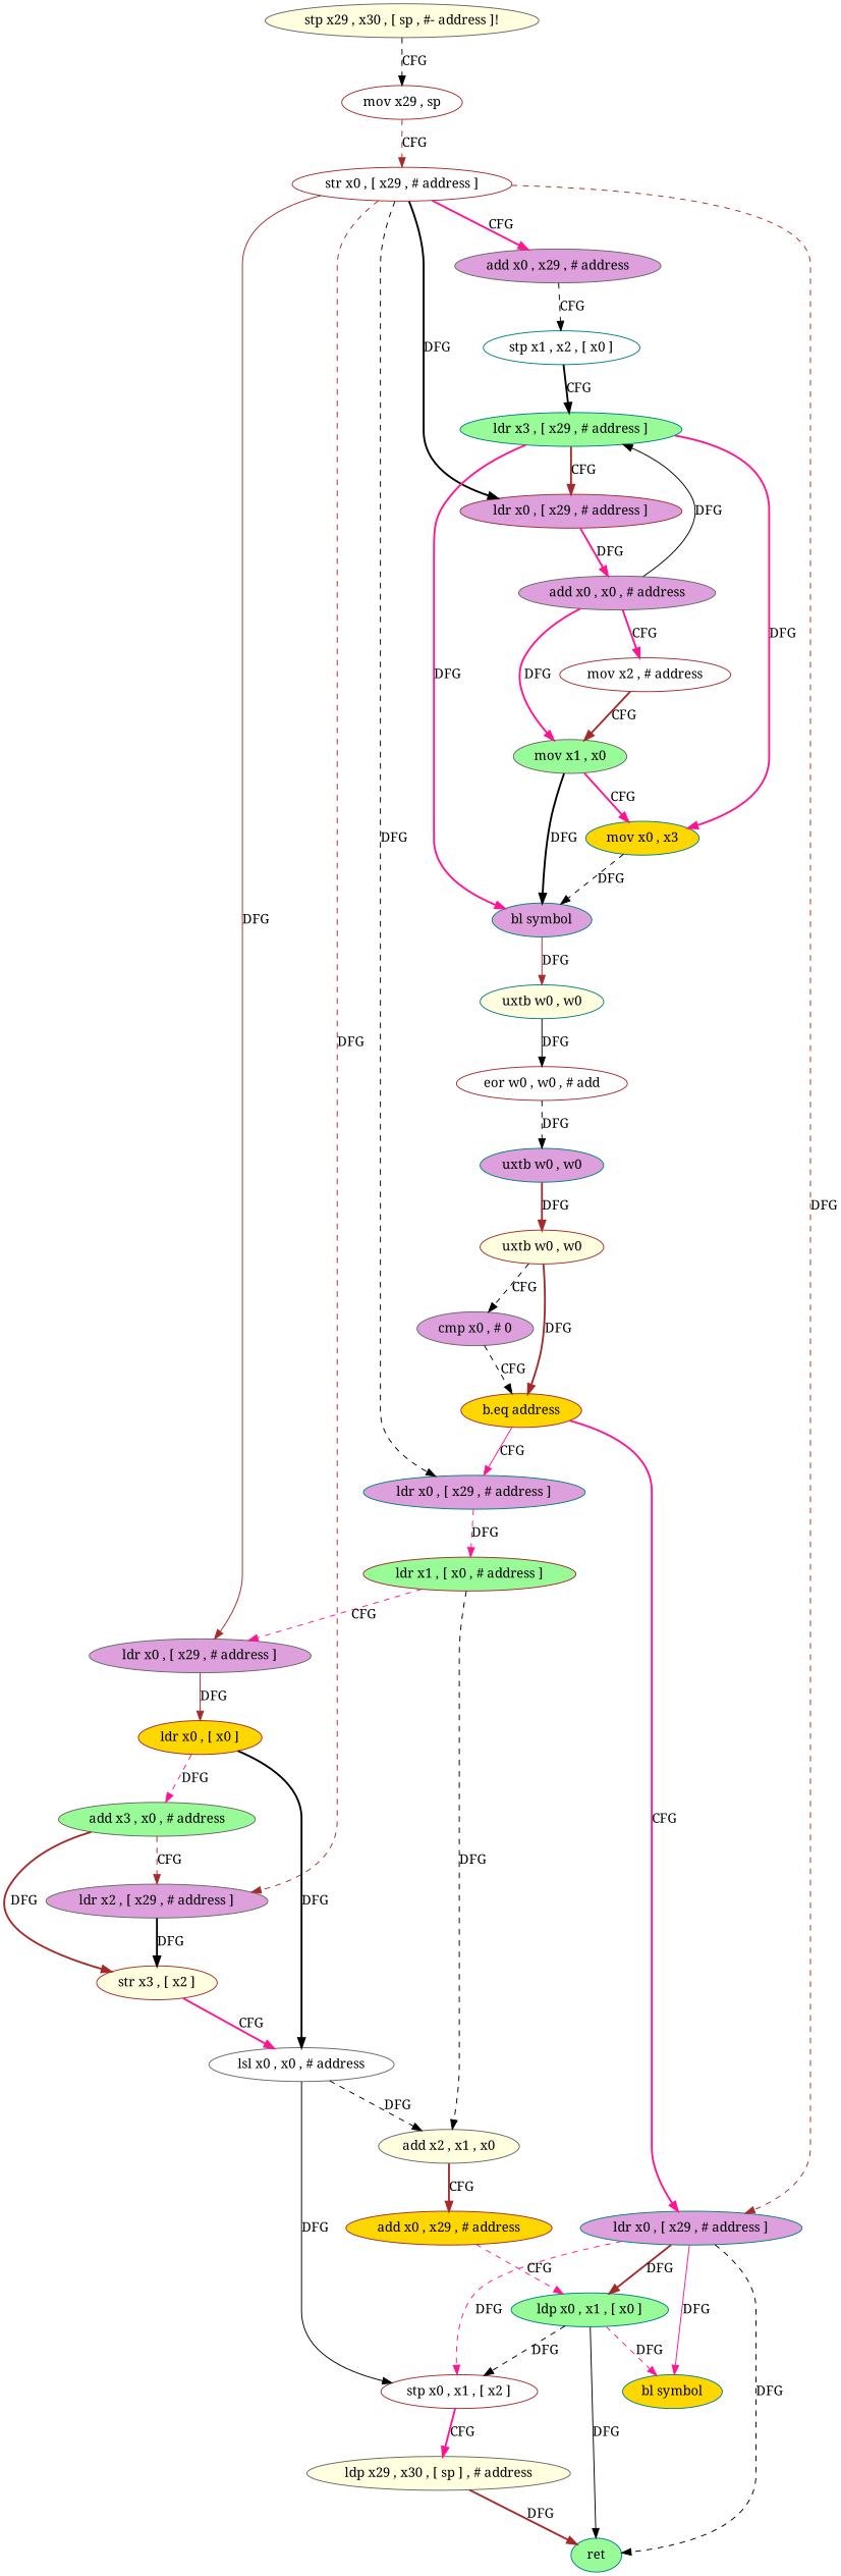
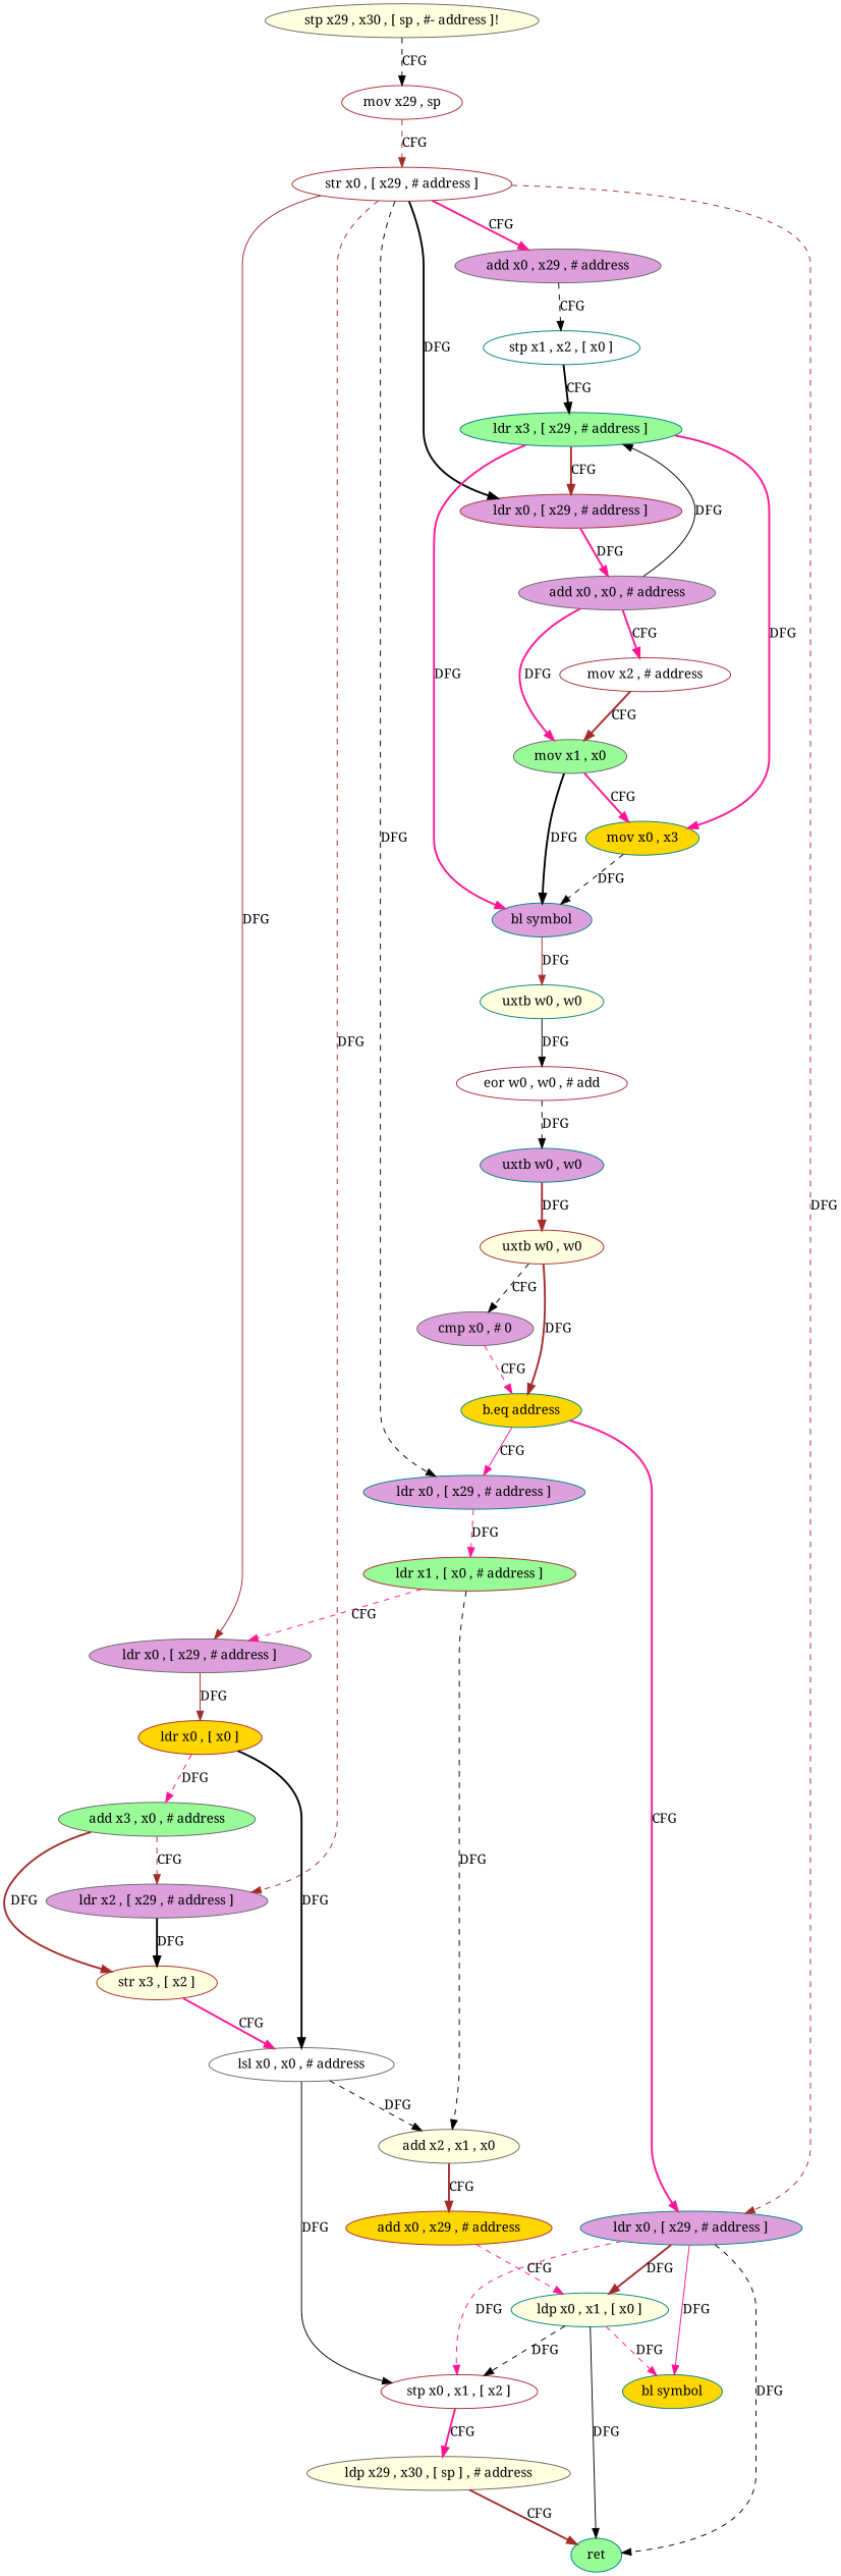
  digraph {
    fontname="Noto Serif"
    node [color=teal fillcolor=plum fontname="Noto Serif" style=filled]
    edge [color=black fontname="Noto Serif" style=bold]
    n1 [color=gray40 fillcolor=lightyellow label="stp x29 , x30 , [ sp , #- address ]!"]
    n2 [color=brown fillcolor=white label="mov x29 , sp"]
    n3 [color=brown fillcolor=white label="str x0 , [ x29 , # address ]"]
    n4 [color=gray40 label="add x0 , x29 , # address"]
    n5 [color=brown label="ldr x0 , [ x29 , # address ]"]
    n6 [label="ldr x0 , [ x29 , # address ]"]
    n7 [label="ldr x0 , [ x29 , # address ]"]
    n8 [color=gray40 label="ldr x0 , [ x29 , # address ]"]
    n9 [color=gray40 label="ldr x2 , [ x29 , # address ]"]
    n10 [fillcolor=white label="stp x1 , x2 , [ x0 ]"]
    n11 [fillcolor=palegreen label="ldr x3 , [ x29 , # address ]"]
    n12 [fillcolor=gold label="mov x0 , x3"]
    n13 [label="bl symbol"]
    n14 [color=gray40 label="add x0 , x0 , # address"]
    n15 [color=brown fillcolor=palegreen label="ldr x1 , [ x0 , # address ]"]
-   n16 [fillcolor=palegreen label="ldp x0 , x1 , [ x0 ]"]
+   n16 [fillcolor=lightyellow label="ldp x0 , x1 , [ x0 ]"]
    n17 [color=brown fillcolor=white label="stp x0 , x1 , [ x2 ]"]
    n18 [fillcolor=gold label="bl symbol"]
    n19 [fillcolor=palegreen label=ret]
    n20 [color=brown fillcolor=gold label="ldr x0 , [ x0 ]"]
    n21 [color=brown fillcolor=lightyellow label="str x3 , [ x2 ]"]
    n22 [fillcolor=lightyellow label="uxtb w0 , w0"]
    n23 [color=brown fillcolor=white label="mov x2 , # address"]
    n24 [color=gray40 fillcolor=palegreen label="mov x1 , x0"]
    n25 [color=brown fillcolor=white label="eor w0 , w0 , # add"]
    n26 [label="uxtb w0 , w0"]
    n27 [color=brown fillcolor=lightyellow label="uxtb w0 , w0"]
    n28 [color=gray40 label="cmp x0 , # 0"]
-   n29 [color=brown fillcolor=gold label="b.eq address"]
+   n29 [fillcolor=gold label="b.eq address"]
    n30 [color=gray40 fillcolor=lightyellow label="add x2 , x1 , x0"]
    n31 [color=gray40 fillcolor=lightyellow label="ldp x29 , x30 , [ sp ] , # address"]
    n32 [color=brown fillcolor=gold label="add x0 , x29 , # address"]
    n33 [color=gray40 fillcolor=palegreen label="add x3 , x0 , # address"]
    n34 [color=gray40 fillcolor=white label="lsl x0 , x0 , # address"]
    n1 -> n2 [label=CFG style=dashed]
    n2 -> n3 [color=brown label=CFG style=dashed]
    n3 -> n4 [color=deeppink label=CFG]
    n3 -> n5 [label=DFG]
    n3 -> n6 [label=DFG style=dashed]
    n3 -> n7 [color=brown label=DFG style=dashed]
    n3 -> n8 [color=brown label=DFG style=solid]
    n3 -> n9 [color=brown label=DFG style=dashed]
    n4 -> n10 [label=CFG style=dashed]
    n5 -> n14 [color=deeppink label=DFG]
    n6 -> n15 [color=deeppink label=DFG style=dashed]
    n7 -> n16 [color=brown label=DFG]
    n7 -> n17 [color=deeppink label=DFG style=dashed]
    n7 -> n18 [color=deeppink label=DFG style=solid]
    n7 -> n19 [label=DFG style=dashed]
    n8 -> n20 [color=brown label=DFG style=solid]
    n9 -> n21 [label=DFG]
    n10 -> n11 [label=CFG]
    n11 -> n5 [color=brown label=CFG]
    n11 -> n12 [color=deeppink label=DFG]
    n11 -> n13 [color=deeppink label=DFG]
    n12 -> n13 [label=DFG style=dashed]
    n13 -> n22 [color=brown label=DFG style=solid]
    n14 -> n11 [label=DFG style=solid]
    n14 -> n23 [color=deeppink label=CFG]
    n14 -> n24 [color=deeppink label=DFG]
    n15 -> n8 [color=deeppink label=CFG style=dashed]
    n15 -> n30 [label=DFG style=dashed]
    n16 -> n17 [label=DFG style=dashed]
    n16 -> n18 [color=deeppink label=DFG style=dashed]
    n16 -> n19 [label=DFG style=solid]
    n17 -> n31 [color=deeppink label=CFG]
    n20 -> n33 [color=deeppink label=DFG style=dashed]
    n20 -> n34 [label=DFG]
    n21 -> n34 [color=deeppink label=CFG]
    n22 -> n25 [label=DFG style=solid]
    n23 -> n24 [color=brown label=CFG]
    n24 -> n12 [color=deeppink label=CFG]
    n24 -> n13 [label=DFG]
    n25 -> n26 [label=DFG style=dashed]
    n26 -> n27 [color=brown label=DFG]
    n27 -> n28 [label=CFG style=dashed]
    n27 -> n29 [color=brown label=DFG]
-   n28 -> n29 [label=CFG style=dashed]
+   n28 -> n29 [color=deeppink label=CFG style=dashed]
    n29 -> n6 [color=deeppink label=CFG style=solid]
    n29 -> n7 [color=deeppink label=CFG]
    n30 -> n32 [color=brown label=CFG]
-   n31 -> n19 [color=brown label=DFG]
+   n31 -> n19 [color=brown label=CFG]
    n32 -> n16 [color=deeppink label=CFG style=dashed]
    n33 -> n9 [color=brown label=CFG style=dashed]
    n33 -> n21 [color=brown label=DFG]
    n34 -> n17 [label=DFG style=solid]
    n34 -> n30 [label=DFG style=dashed]
  }
